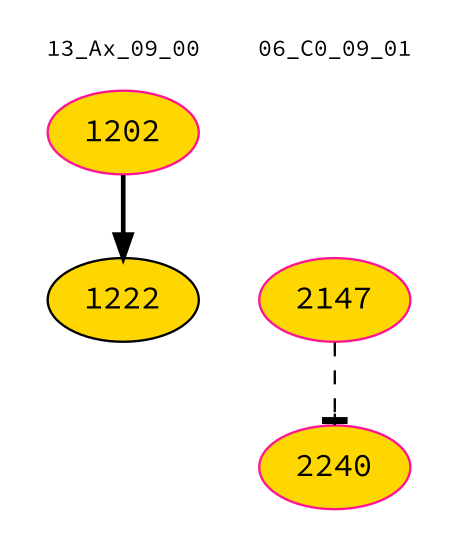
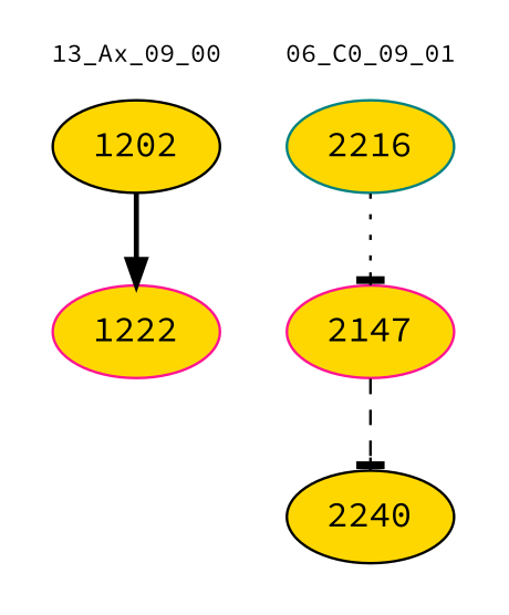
  digraph {
    fontname="Source Code Pro"
    node [color=deeppink fillcolor=gold fontname="Source Code Pro" style=filled]
    edge [arrowhead=tee color=black fontname="Source Code Pro"]
-   n1 [label=1202]
-   n2 [color=black label=1222]
+   n1 [color=black label=1202]
+   n2 [label=1222]
+   n3 [color=teal label=2216]
    n4 [label=2147]
-   n5 [label=2240]
+   n5 [color=black label=2240]
    subgraph cluster_1 {
      color=white
      fontsize=10
      label="13_Ax_09_00"
      n1
      n2
    }
    subgraph cluster_2 {
      color=white
      fontsize=10
      label="06_C0_09_01"
+     n3
      n4
      n5
    }
    n1 -> n2 [arrowhead=normal style=bold]
+   n3 -> n4 [style=dotted]
    n4 -> n5 [style=dashed]
  }
